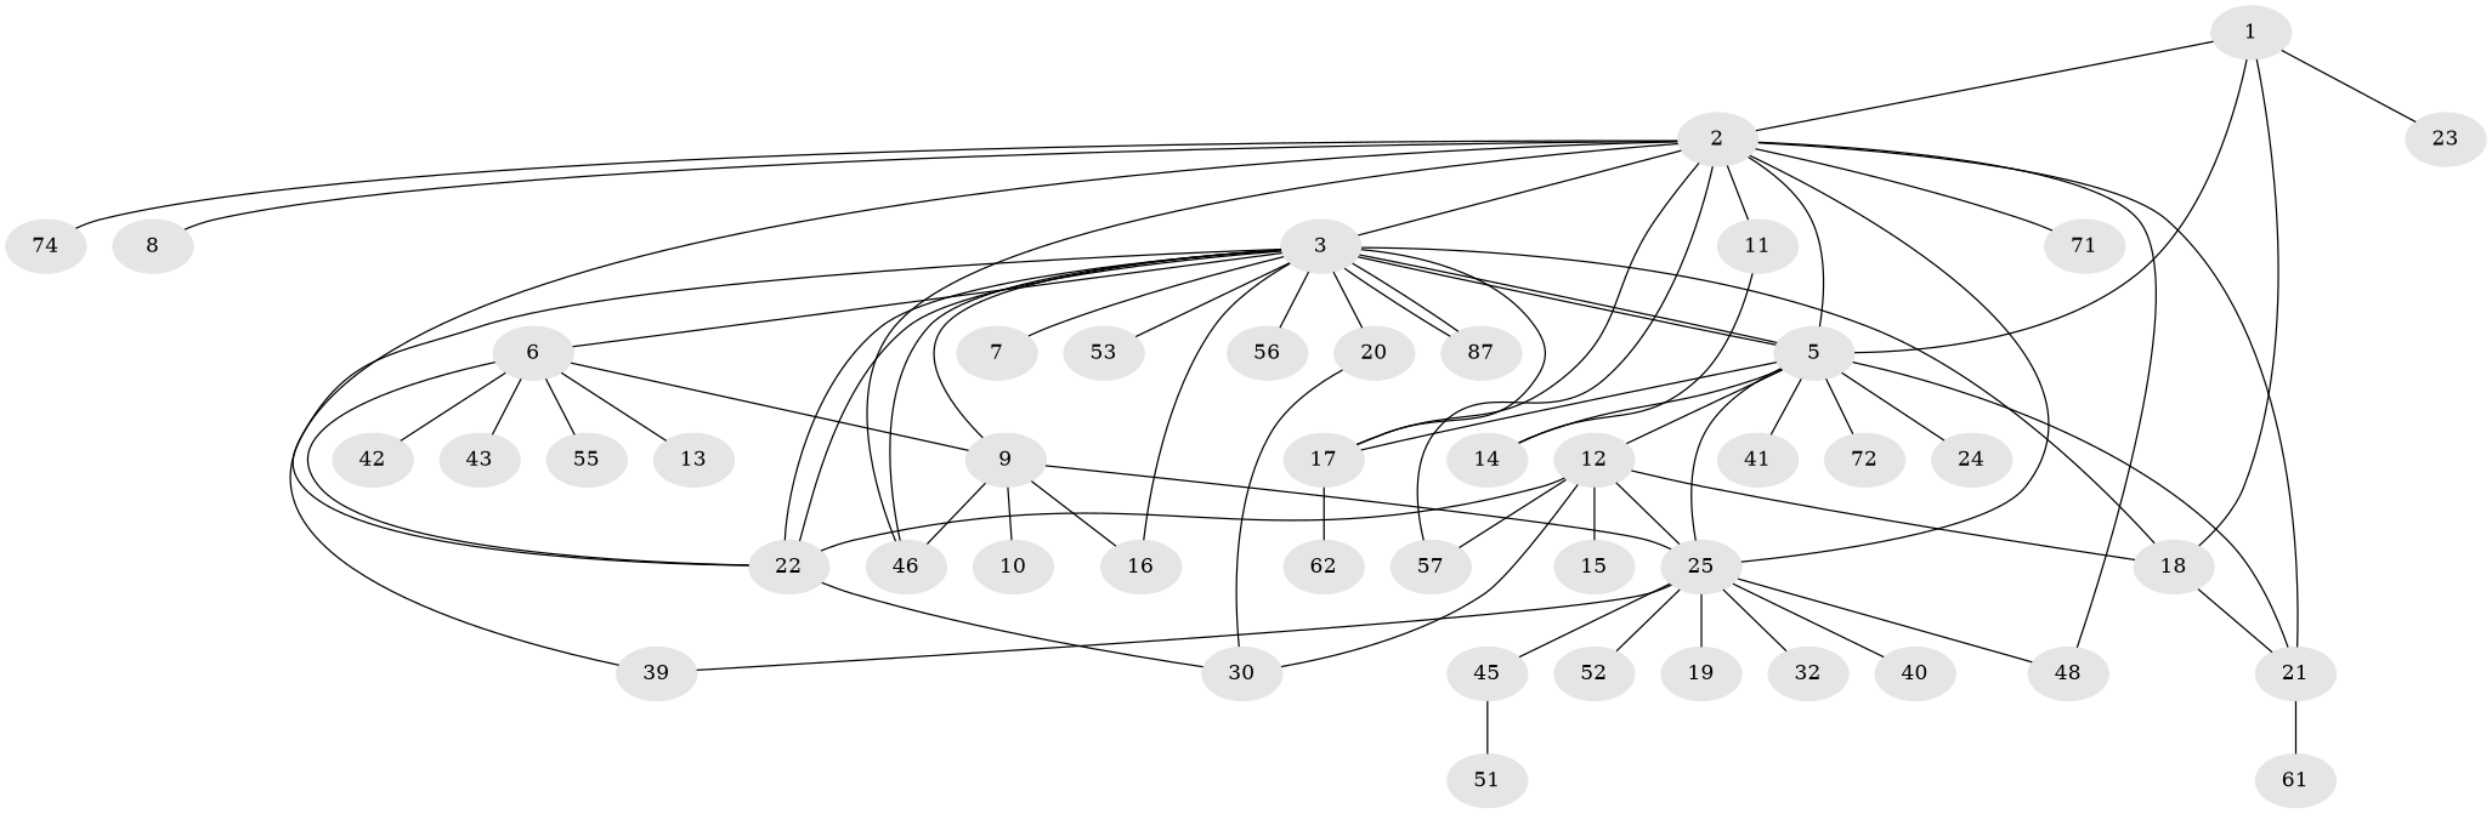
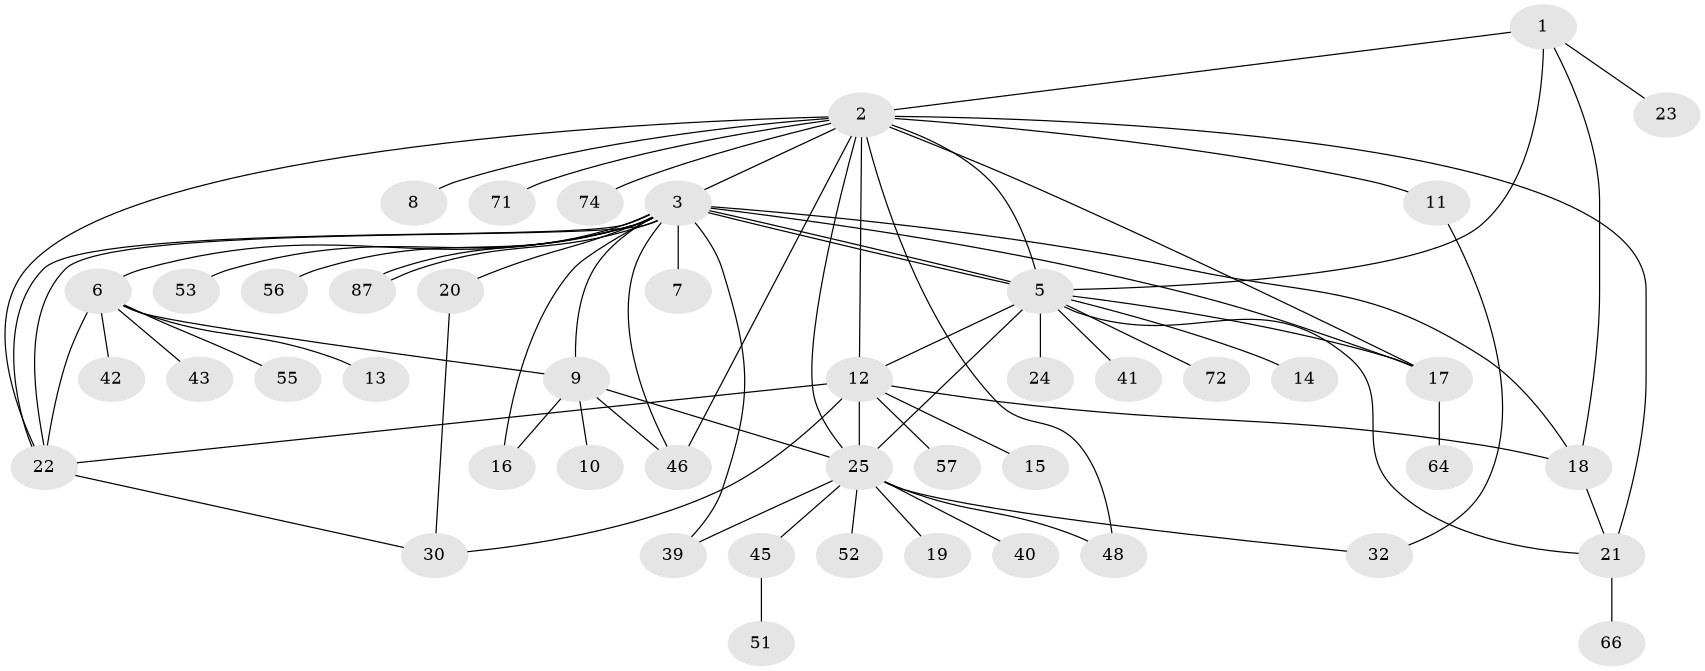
  graph {
    node [color=gray90 style=filled]
    2 [super="+19+85+34+80+83+63"]
    5 [super="+68+59+64"]
    3 [super="+50+4+70+65"]
    8
    11
    12 [super="+28"]
    17 [super="+36+58"]
    21 [super="+47+31+26"]
    22 [super="+66+67"]
    25 [super="+27+33"]
    46 [super="+49+77"]
    48
    71
    74 [super="+75"]
    1
    18 [super="+76"]
    23 [super="+79+38"]
    14
    24
    41
    72
    39 [super="+44"]
    6
    7
    9 [super="+89+29+93+86"]
    16
    20
    53
    56 [super="+78"]
    87
    32 [super="+81"]
    15
    30 [super="+88+91"]
    57 [super="+73"]
-   62
-   61
+   62 [label=64]
+   61 [label=66]
    40
    45
    52
    n40 [label=19]
    13
    42
    43
    55
    10
    51
    2 -- 5 [weight=2]
    2 -- 3 [weight=3]
    2 -- 8
    2 -- 11
-   2 -- 57
+   2 -- 12
    2 -- 17
    2 -- 21 [weight=2]
    2 -- 22
    2 -- 25
    2 -- 46
    2 -- 48
    2 -- 71
    2 -- 74
    5 -- 12
    5 -- 17
    5 -- 21
    5 -- 25
    5 -- 14
    5 -- 24
    5 -- 41
    5 -- 72
    3 -- 5
    3 -- 5
    3 -- 17
    3 -- 22
    3 -- 22
    3 -- 46
    3 -- 18
    3 -- 39
    3 -- 6
    3 -- 7
    3 -- 9
    3 -- 16
    3 -- 20
    3 -- 53
    3 -- 56
    3 -- 87
    3 -- 87
-   11 -- 14
+   11 -- 32
    12 -- 22
    12 -- 25
    12 -- 18
    12 -- 15
    12 -- 30
    12 -- 57
    17 -- 62
    21 -- 61
    22 -- 30
    25 -- 48
    25 -- 39
    25 -- 32
    25 -- 40
    25 -- 45
    25 -- 52
    25 -- n40
    1 -- 2
    1 -- 5
    1 -- 18
    1 -- 23
    18 -- 21
    6 -- 22 [weight=2]
    6 -- 9
    6 -- 13
    6 -- 42
    6 -- 43
    6 -- 55
    9 -- 25
    9 -- 46
    9 -- 16
    9 -- 10
    20 -- 30
    45 -- 51
  }
